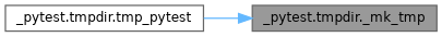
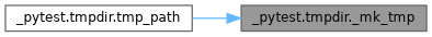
  digraph {
    rankdir=RL
    node [fontname=Helvetica fontsize=10 shape=box style=filled]
    n1 [color=gray40 fillcolor=grey60 fontcolor=black height=0.2 label="_pytest.tmpdir._mk_tmp" width=0.4]
-   n2 [color=grey40 fillcolor=white height=0.2 label="_pytest.tmpdir.tmp_pytest" width=0.4]
+   n2 [color=grey40 fillcolor=white height=0.2 label="_pytest.tmpdir.tmp_path" width=0.4]
    n1 -> n2 [color=steelblue1 dir=back fontname=Helvetica fontsize=10 labelfontname=Helvetica labelfontsize=10 style=solid]
  }
